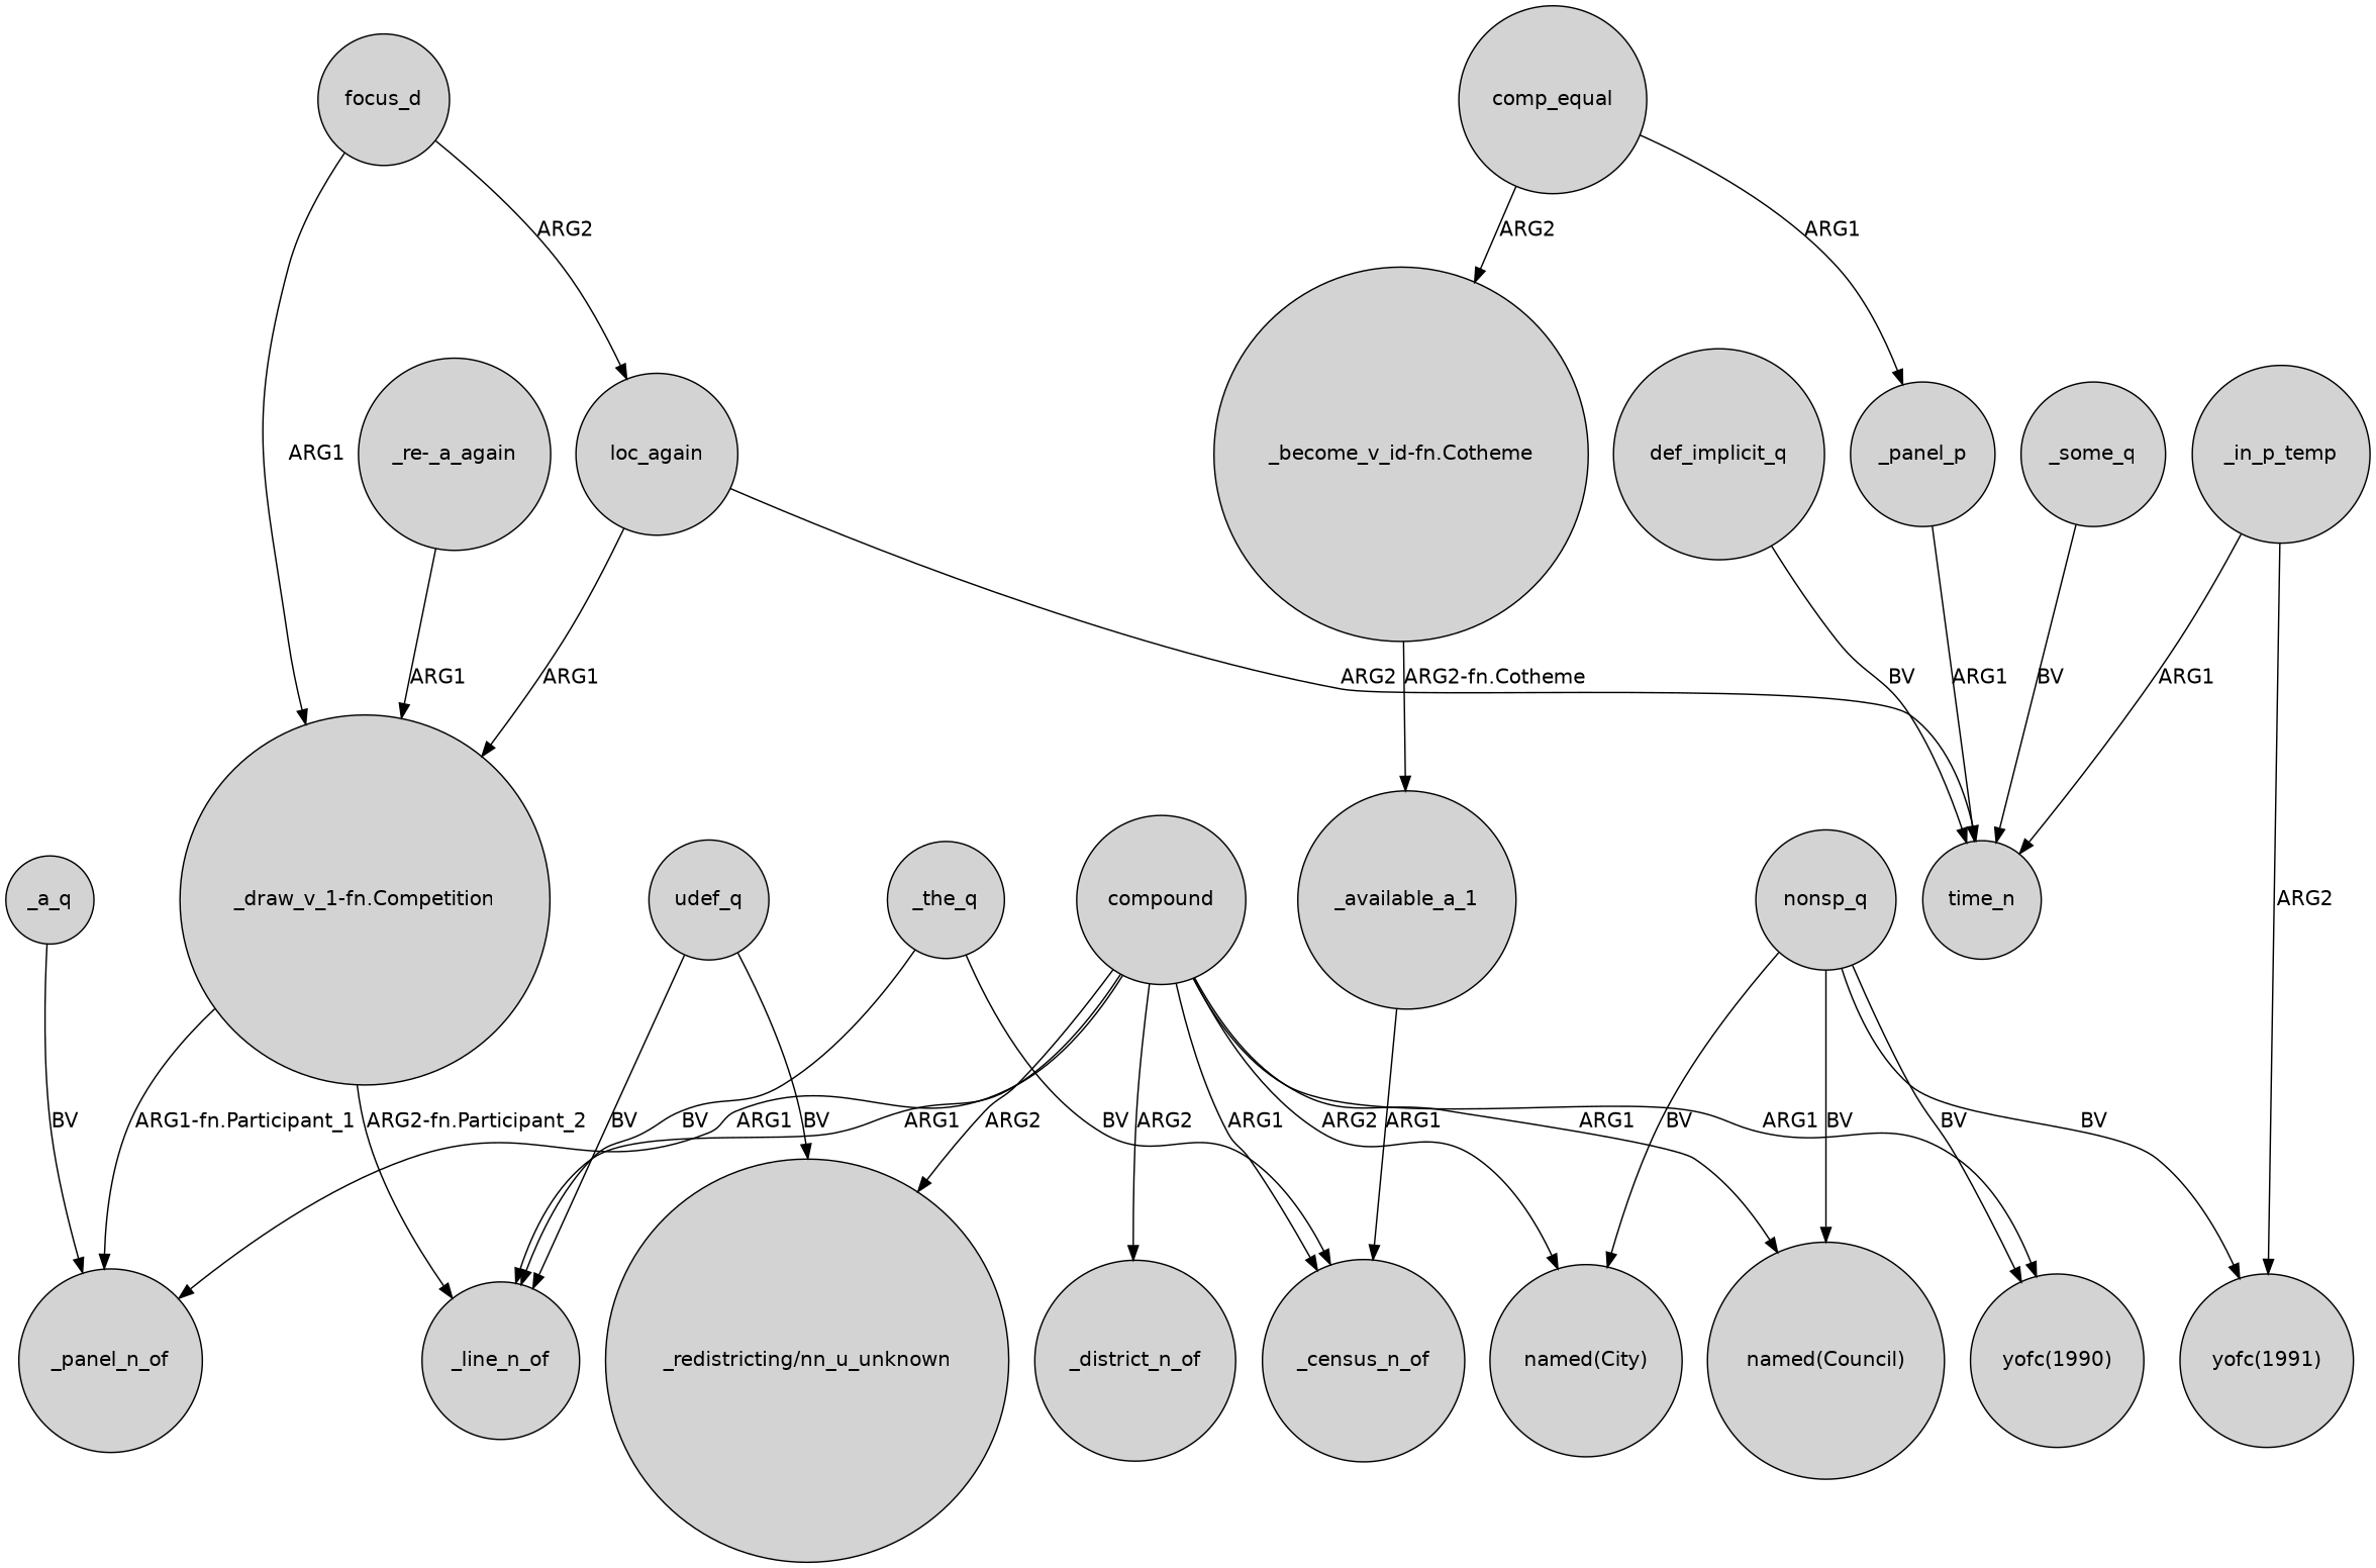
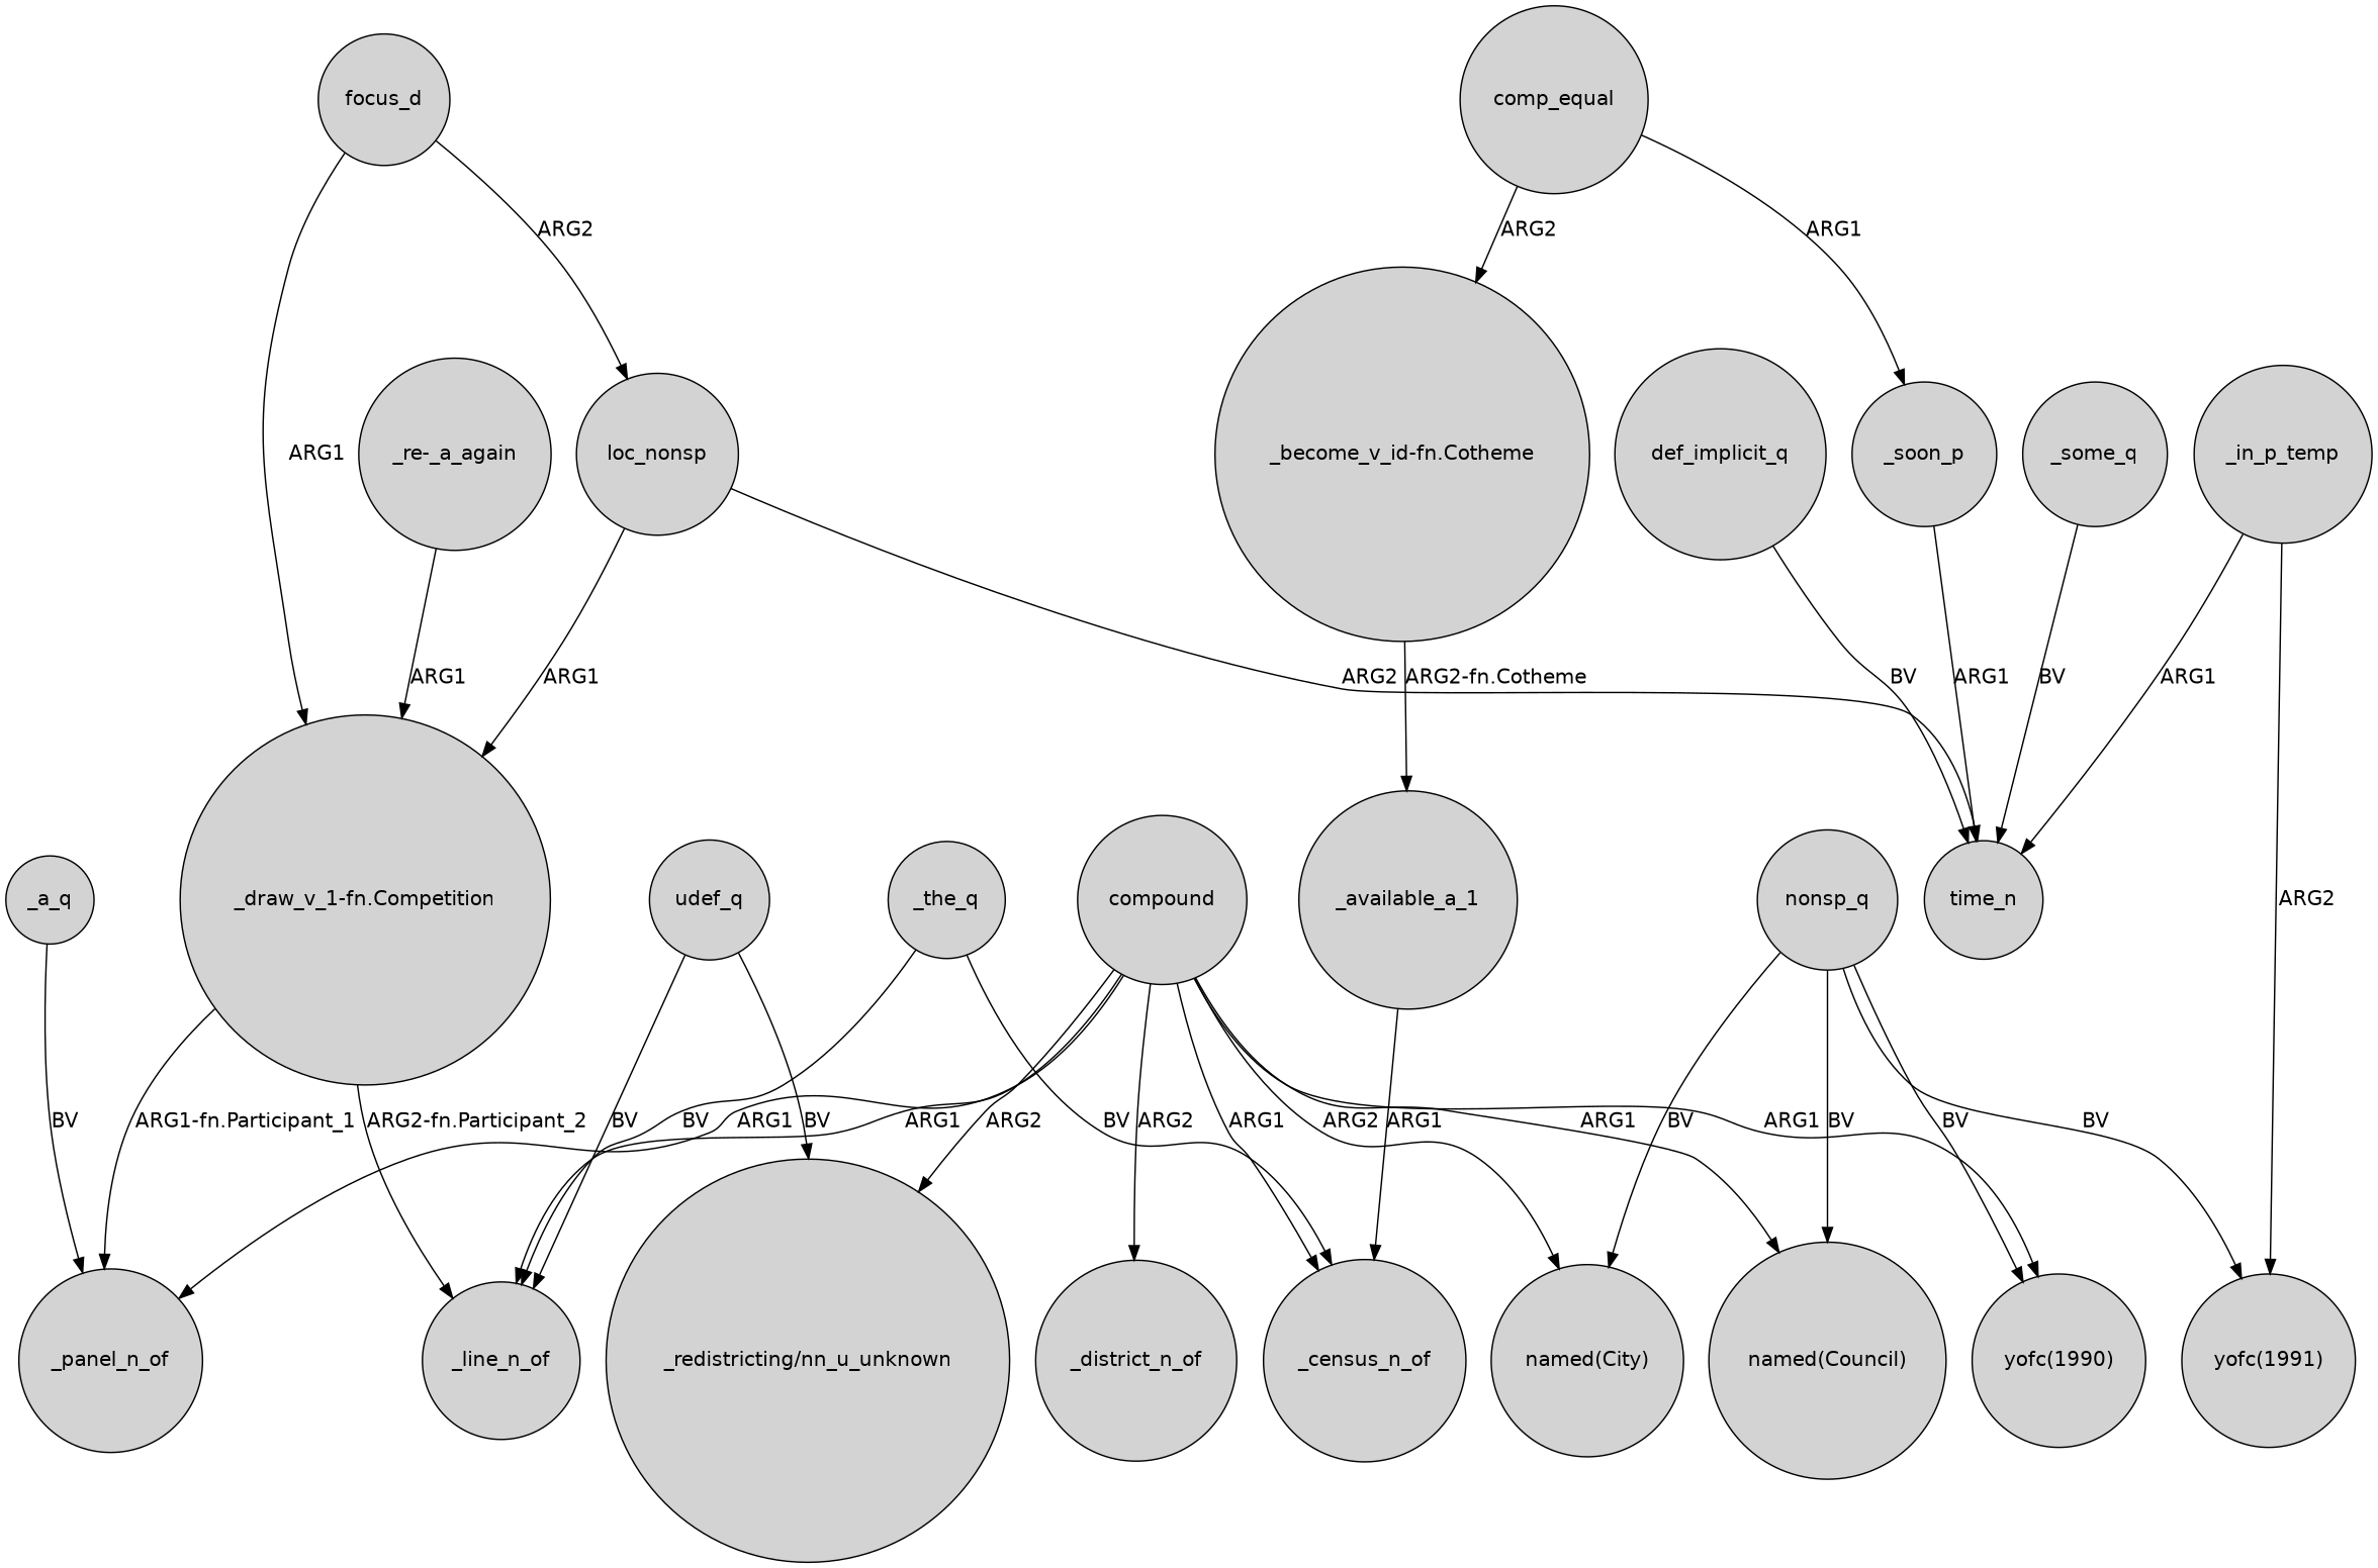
  digraph {
    fontname="DejaVu Sans"
    node [fontname="DejaVu Sans" shape=circle style=filled]
    edge [fontname="DejaVu Sans"]
    "_draw_v_1-fn.Competition"
    _panel_n_of
    _line_n_of
    _available_a_1
    _census_n_of
    _a_q
    "_become_v_id-fn.Cotheme"
    _the_q
    compound
    "named(City)"
    "named(Council)"
    "yofc(1990)"
    _district_n_of
    "_redistricting/nn_u_unknown"
    n15 [label=nonsp_q]
    "yofc(1991)"
    _in_p_temp
    time_n
    comp_equal
-   _soon_p [label=_panel_p]
+   _soon_p
    focus_d
-   loc_nonsp [label=loc_again]
+   loc_nonsp
    _some_q
    udef_q
    "_re-_a_again"
    def_implicit_q
    "_draw_v_1-fn.Competition" -> _panel_n_of [label="ARG1-fn.Participant_1"]
    "_draw_v_1-fn.Competition" -> _line_n_of [label="ARG2-fn.Participant_2"]
    _available_a_1 -> _census_n_of [label=ARG1]
    _a_q -> _panel_n_of [label=BV]
    "_become_v_id-fn.Cotheme" -> _available_a_1 [label="ARG2-fn.Cotheme"]
    _the_q -> _line_n_of [label=BV]
    _the_q -> _census_n_of [label=BV]
    compound -> _panel_n_of [label=ARG1]
    compound -> _line_n_of [label=ARG1]
    compound -> _census_n_of [label=ARG1]
    compound -> "named(City)" [label=ARG2]
    compound -> "named(Council)" [label=ARG1]
    compound -> "yofc(1990)" [label=ARG1]
    compound -> _district_n_of [label=ARG2]
    compound -> "_redistricting/nn_u_unknown" [label=ARG2]
    n15 -> "named(City)" [label=BV]
    n15 -> "named(Council)" [label=BV]
    n15 -> "yofc(1990)" [label=BV]
    n15 -> "yofc(1991)" [label=BV]
    _in_p_temp -> "yofc(1991)" [label=ARG2]
    _in_p_temp -> time_n [label=ARG1]
    comp_equal -> "_become_v_id-fn.Cotheme" [label=ARG2]
    comp_equal -> _soon_p [label=ARG1]
    _soon_p -> time_n [label=ARG1]
    focus_d -> "_draw_v_1-fn.Competition" [label=ARG1]
    focus_d -> loc_nonsp [label=ARG2]
    loc_nonsp -> "_draw_v_1-fn.Competition" [label=ARG1]
    loc_nonsp -> time_n [label=ARG2]
    _some_q -> time_n [label=BV]
    udef_q -> _line_n_of [label=BV]
    udef_q -> "_redistricting/nn_u_unknown" [label=BV]
    "_re-_a_again" -> "_draw_v_1-fn.Competition" [label=ARG1]
    def_implicit_q -> time_n [label=BV]
  }
